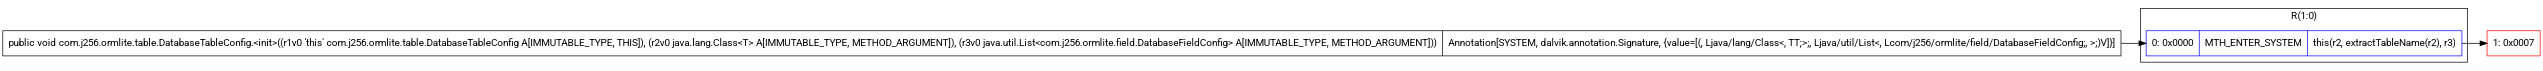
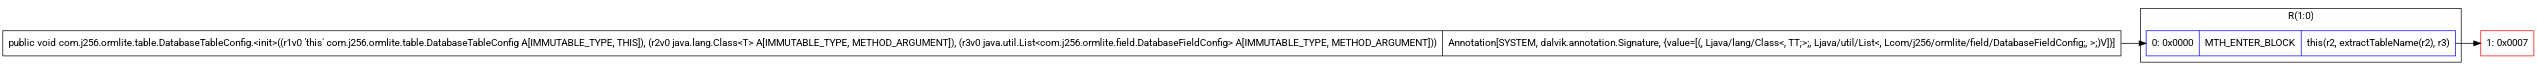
  digraph {
    rankdir=LR
    fontname=Roboto
    node [shape=record fontname=Roboto]
    edge [fontname=Roboto]
-   n1 [color=blue label="{0\:\ 0x0000|MTH_ENTER_SYSTEM\l|this(r2, extractTableName(r2), r3)\l}"]
+   n1 [color=blue label="{0\:\ 0x0000|MTH_ENTER_BLOCK\l|this(r2, extractTableName(r2), r3)\l}"]
    n2 [color=red label="{1\:\ 0x0007}"]
    n3 [label="{public void com.j256.ormlite.table.DatabaseTableConfig.\<init\>((r1v0 'this' com.j256.ormlite.table.DatabaseTableConfig A[IMMUTABLE_TYPE, THIS]), (r2v0 java.lang.Class\<T\> A[IMMUTABLE_TYPE, METHOD_ARGUMENT]), (r3v0 java.util.List\<com.j256.ormlite.field.DatabaseFieldConfig\> A[IMMUTABLE_TYPE, METHOD_ARGUMENT]))  | Annotation[SYSTEM, dalvik.annotation.Signature, \{value=[(, Ljava\/lang\/Class\<, TT;\>;, Ljava\/util\/List\<, Lcom\/j256\/ormlite\/field\/DatabaseFieldConfig;, \>;)V]\}]\l}"]
    subgraph cluster_1 {
      label="R(1:0)"
      n1
    }
    n1 -> n2
    n3 -> n1
  }
